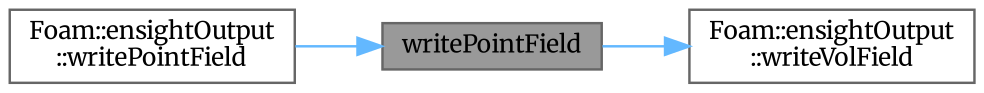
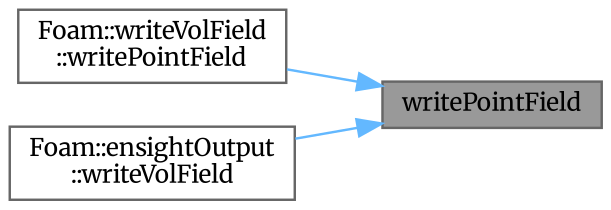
  digraph {
    fontname=Merriweather
    rankdir=RL
    node [color=grey40 fillcolor=white fontname=Merriweather fontsize=10 shape=box style=filled]
    edge [color=steelblue1 dir=back fontname=Merriweather fontsize=10 labelfontname=Helvetica labelfontsize=10 style=solid]
    n1 [color=gray40 fillcolor=grey60 fontcolor=black height=0.2 label=writePointField width=0.4]
-   n2 [height=0.2 label="Foam::ensightOutput\l::writePointField" width=0.4]
+   n2 [height=0.2 label="Foam::writeVolField\l::writePointField" width=0.4]
    n3 [height=0.2 label="Foam::ensightOutput\l::writeVolField" width=0.4]
    n1 -> n2
-   n3 -> n1
+   n1 -> n3
  }
